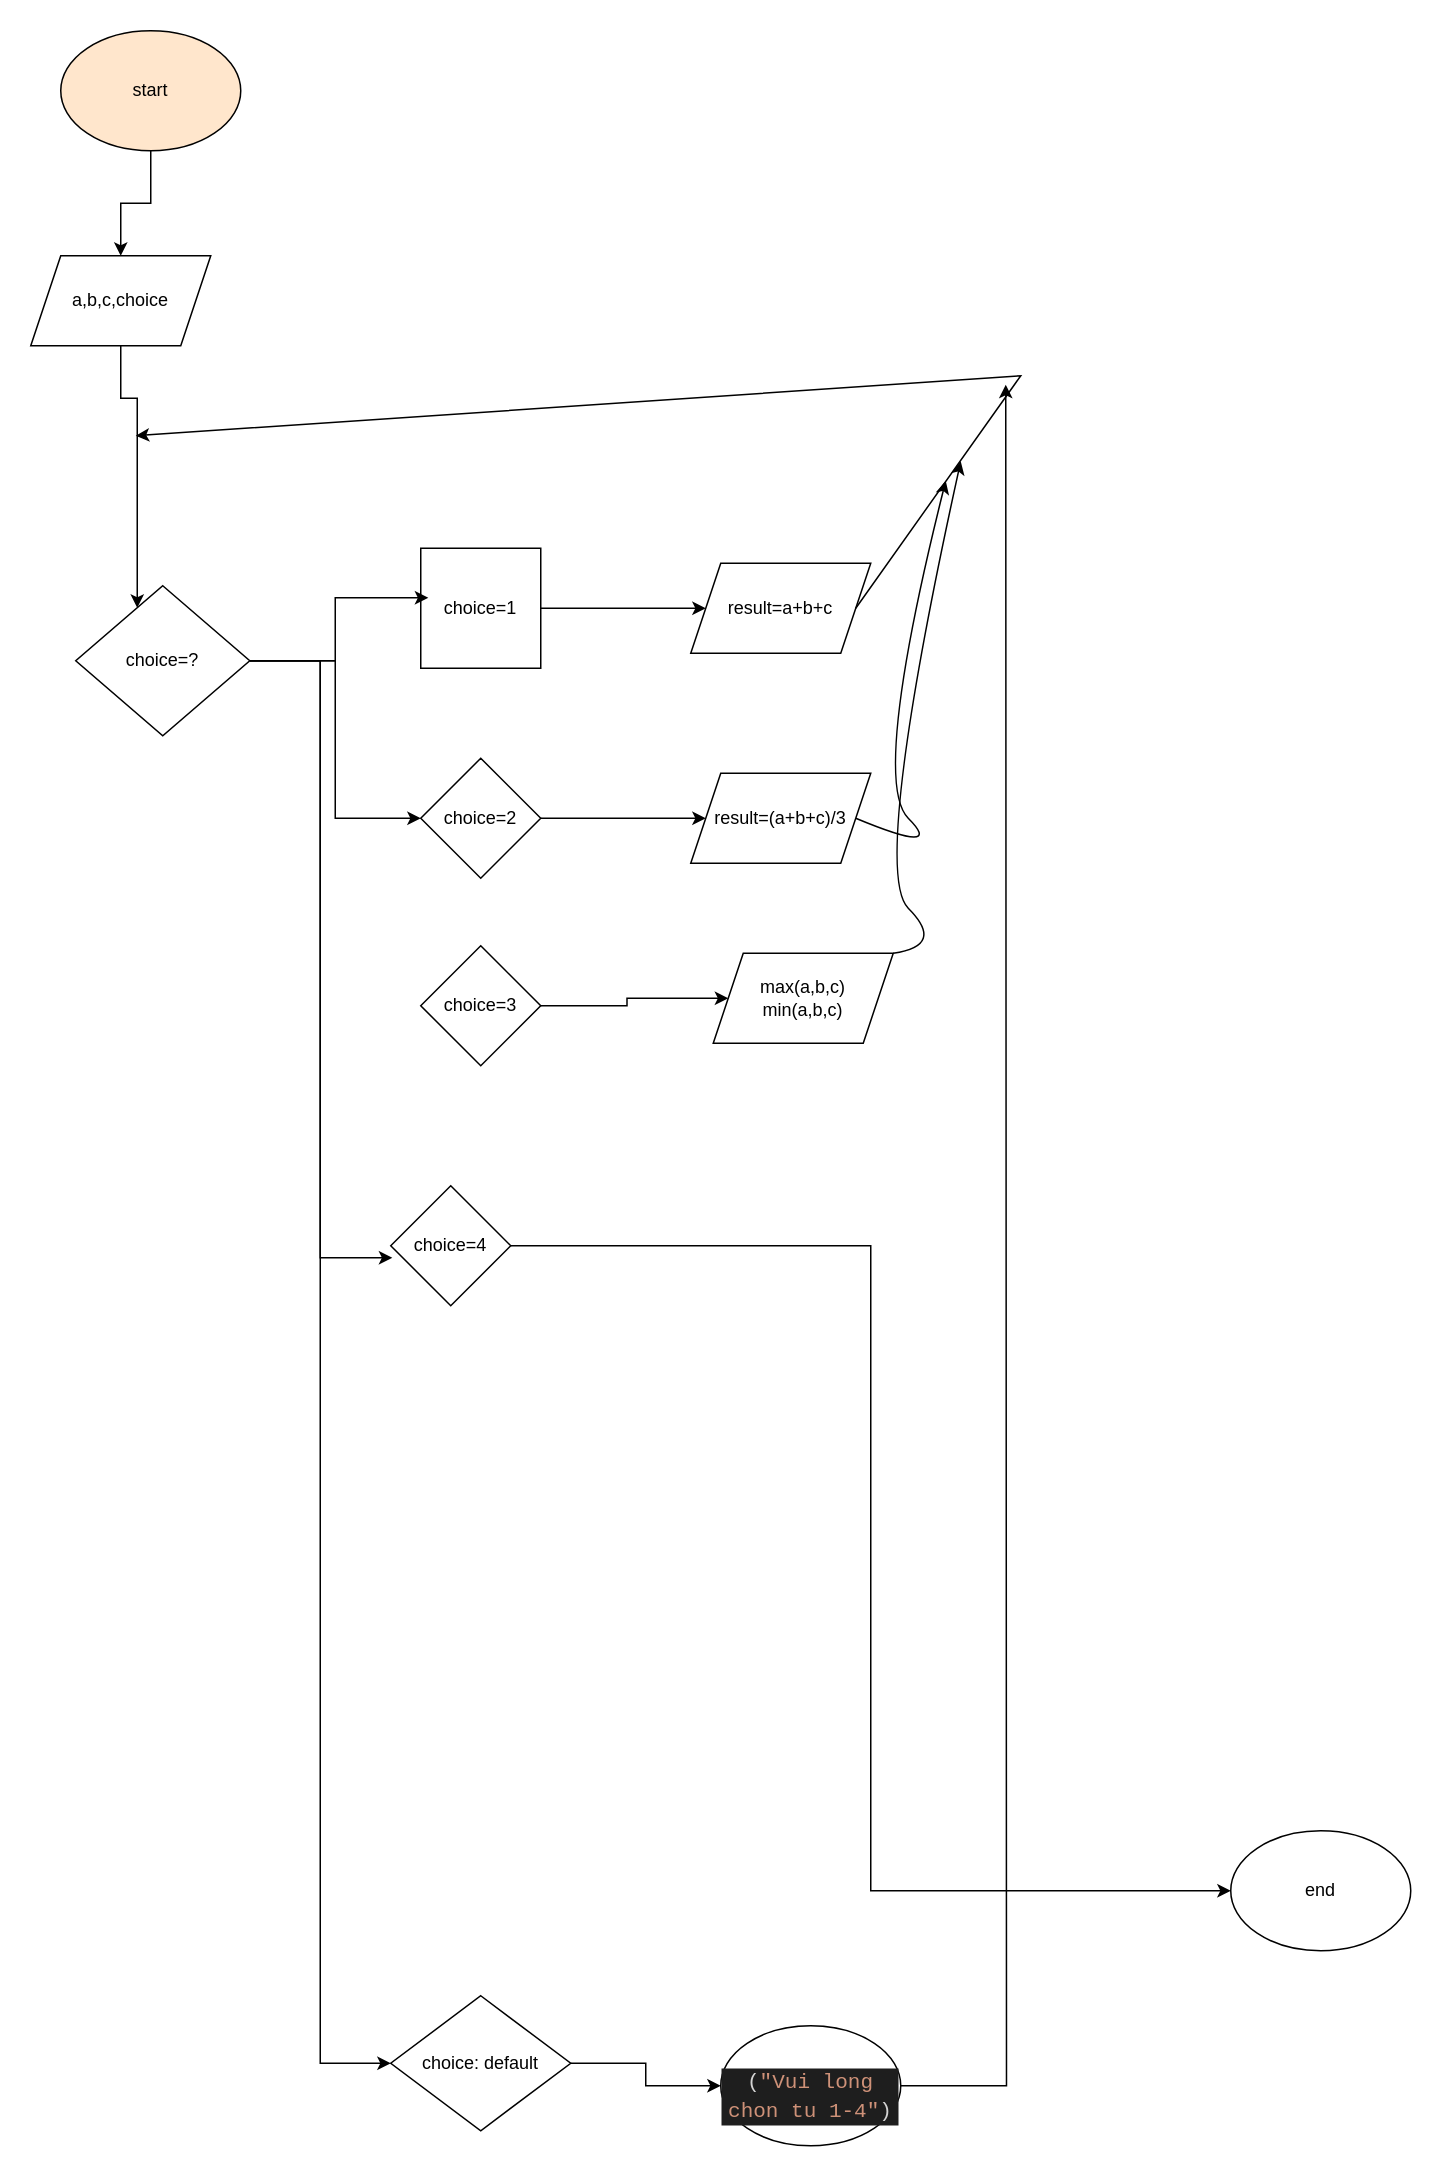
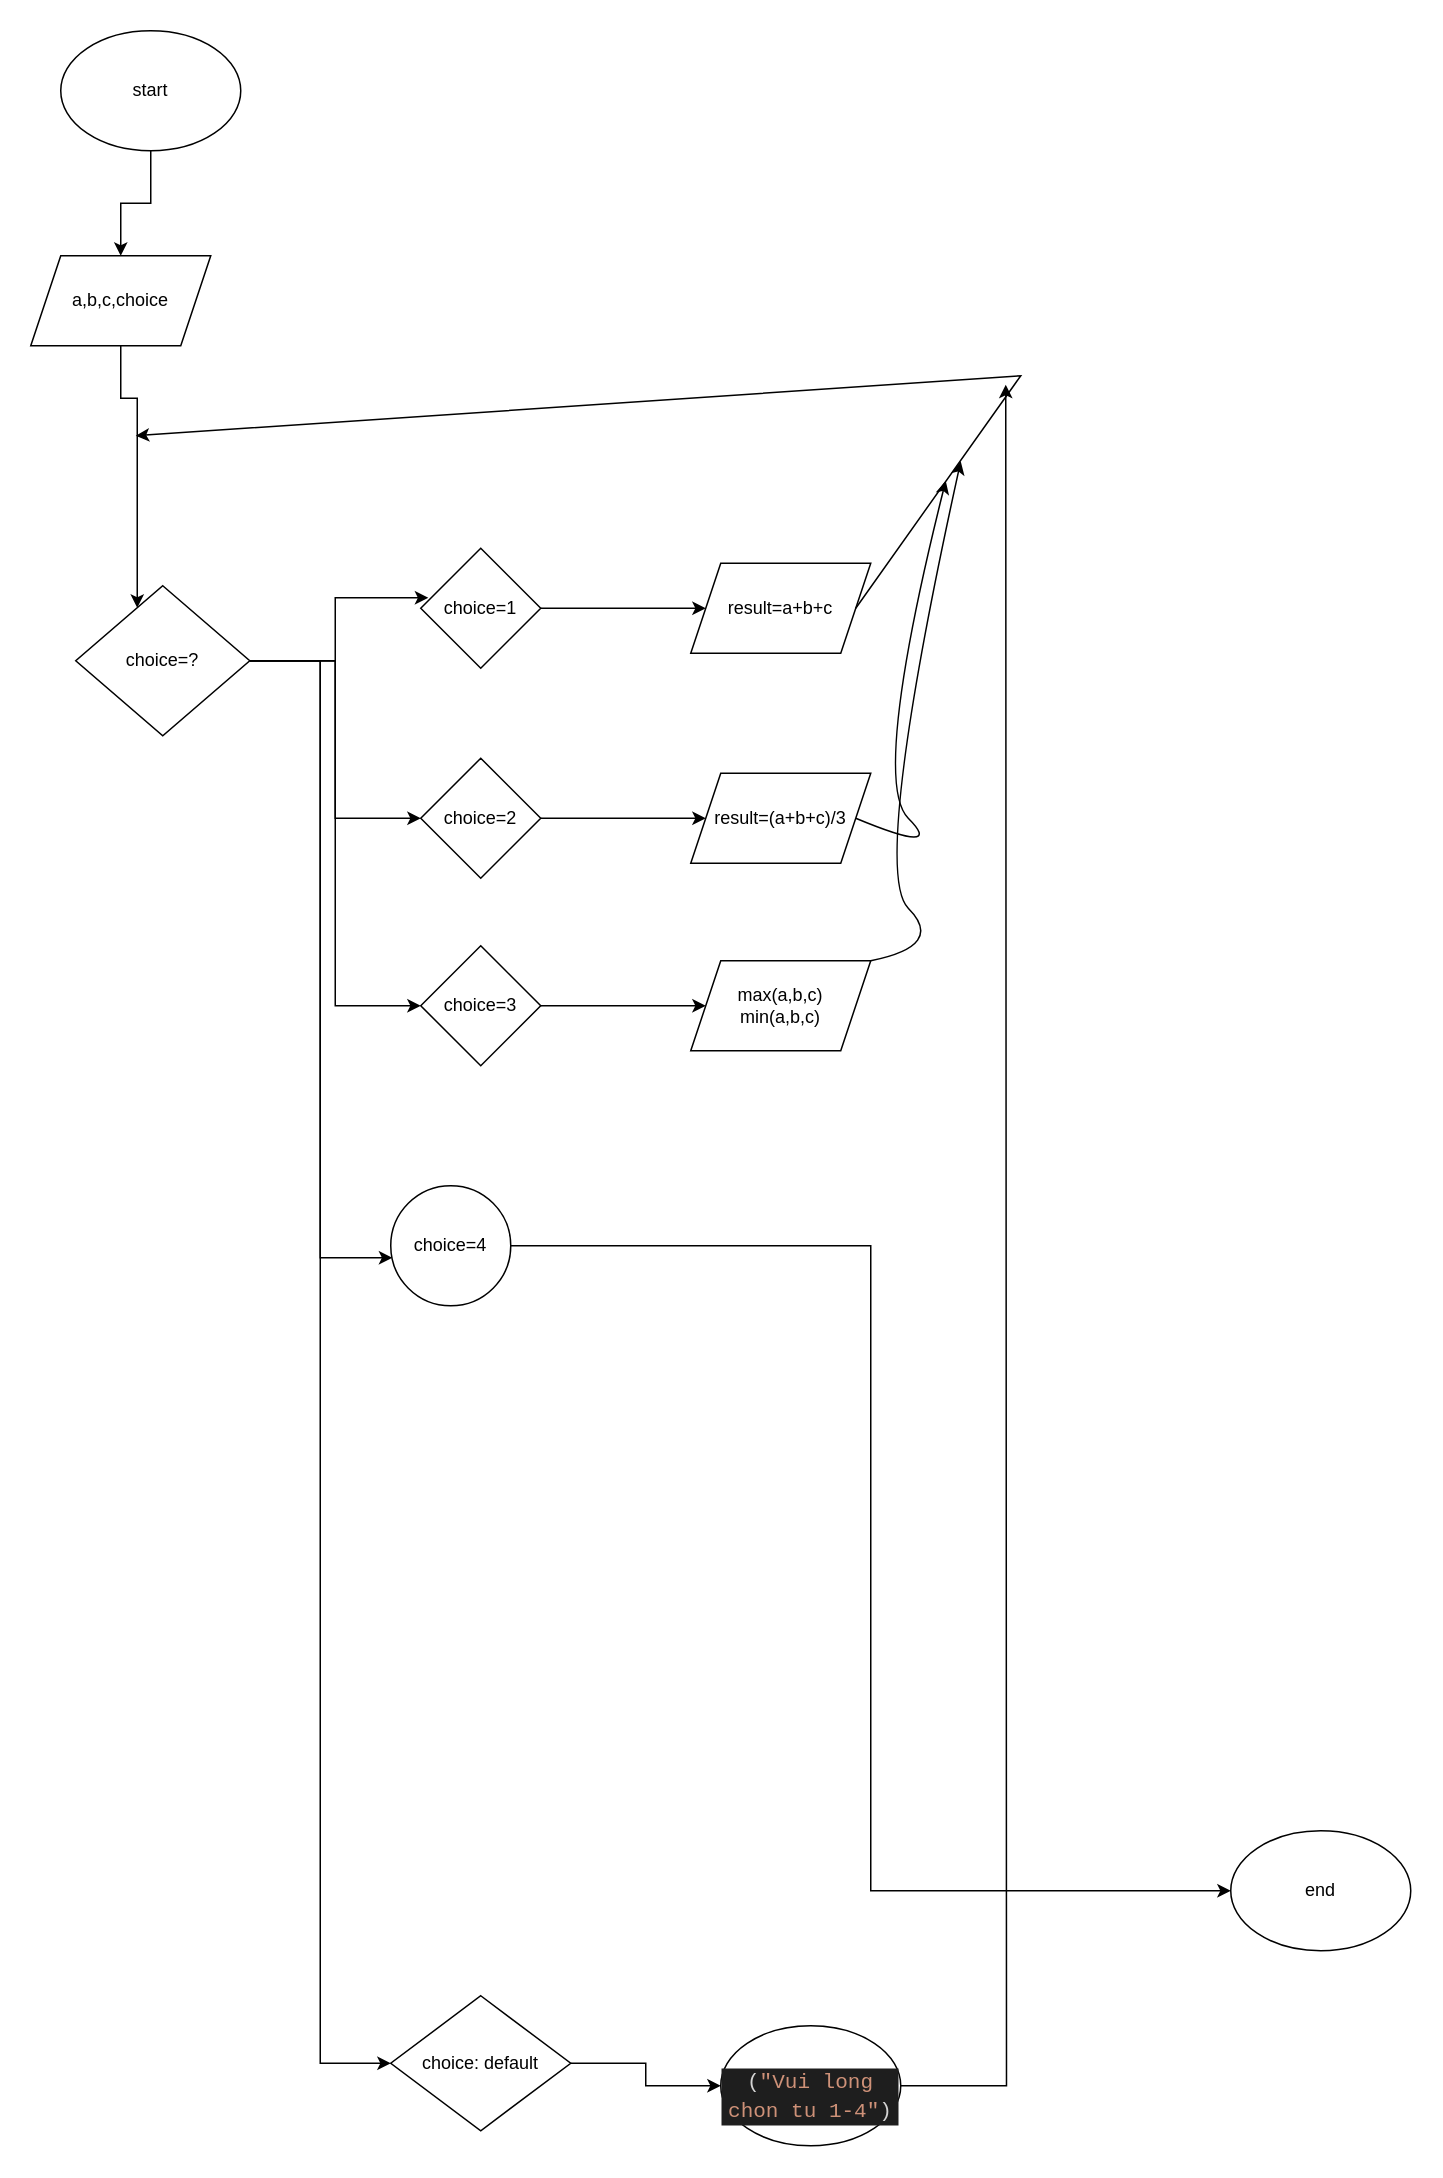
  <mxCell id="0" />
  <mxCell id="1" parent="0" />
  <mxCell id="2" style="edgeStyle=orthogonalEdgeStyle;rounded=0;orthogonalLoop=1;jettySize=auto;html=1;entryX=0.5;entryY=0;entryDx=0;entryDy=0;" parent="1" source="3" target="6" edge="1"><mxGeometry relative="1" as="geometry"><mxPoint x="110" y="160" as="targetPoint" /></mxGeometry></mxCell>
- <mxCell id="3" value="start" style="ellipse;whiteSpace=wrap;html=1;fillColor=#ffe6cc;" parent="1" vertex="1"><mxGeometry x="40" y="20" width="120" height="80" as="geometry" /></mxCell>
+ <mxCell id="3" value="start" style="ellipse;whiteSpace=wrap;html=1;" parent="1" vertex="1"><mxGeometry x="40" y="20" width="120" height="80" as="geometry" /></mxCell>
  <mxCell id="4" value="end" style="ellipse;whiteSpace=wrap;html=1;" parent="1" vertex="1"><mxGeometry x="820" y="1220" width="120" height="80" as="geometry" /></mxCell>
  <mxCell id="5" style="edgeStyle=orthogonalEdgeStyle;rounded=0;orthogonalLoop=1;jettySize=auto;html=1;" parent="1" source="6" target="10" edge="1"><mxGeometry relative="1" as="geometry"><mxPoint x="90" y="300" as="targetPoint" /><Array as="points"><mxPoint x="80" y="265" /><mxPoint x="91" y="265" /></Array></mxGeometry></mxCell>
  <mxCell id="6" value="a,b,c,choice" style="shape=parallelogram;perimeter=parallelogramPerimeter;whiteSpace=wrap;html=1;fixedSize=1;" parent="1" vertex="1"><mxGeometry x="20" y="170" width="120" height="60" as="geometry" /></mxCell>
  <mxCell id="7" style="edgeStyle=orthogonalEdgeStyle;rounded=0;orthogonalLoop=1;jettySize=auto;html=1;entryX=0;entryY=0.5;entryDx=0;entryDy=0;" parent="1" source="10" target="16" edge="1"><mxGeometry relative="1" as="geometry" /></mxCell>
+ <mxCell id="8" style="edgeStyle=orthogonalEdgeStyle;rounded=0;orthogonalLoop=1;jettySize=auto;html=1;entryX=0;entryY=0.5;entryDx=0;entryDy=0;" parent="1" source="10" target="19" edge="1"><mxGeometry relative="1" as="geometry" /></mxCell>
  <mxCell id="9" style="edgeStyle=orthogonalEdgeStyle;rounded=0;orthogonalLoop=1;jettySize=auto;html=1;entryX=0;entryY=0.5;entryDx=0;entryDy=0;" parent="1" source="10" target="24" edge="1"><mxGeometry relative="1" as="geometry" /></mxCell>
  <mxCell id="10" value="choice=?" style="rhombus;whiteSpace=wrap;html=1;" parent="1" vertex="1"><mxGeometry x="50" y="390" width="116" height="100" as="geometry" /></mxCell>
  <mxCell id="11" style="edgeStyle=orthogonalEdgeStyle;rounded=0;orthogonalLoop=1;jettySize=auto;html=1;" parent="1" source="12" target="14" edge="1"><mxGeometry relative="1" as="geometry" /></mxCell>
- <mxCell id="12" value="choice=1" style="whiteSpace=wrap;html=1;rounded=0;" parent="1" vertex="1"><mxGeometry x="280" y="365" width="80" height="80" as="geometry" /></mxCell>
+ <mxCell id="12" value="choice=1" style="rhombus;whiteSpace=wrap;html=1;" parent="1" vertex="1"><mxGeometry x="280" y="365" width="80" height="80" as="geometry" /></mxCell>
  <mxCell id="13" style="edgeStyle=orthogonalEdgeStyle;rounded=0;orthogonalLoop=1;jettySize=auto;html=1;entryX=0.063;entryY=0.413;entryDx=0;entryDy=0;entryPerimeter=0;" parent="1" source="10" target="12" edge="1"><mxGeometry relative="1" as="geometry" /></mxCell>
  <mxCell id="14" value="result=a+b+c" style="shape=parallelogram;perimeter=parallelogramPerimeter;whiteSpace=wrap;html=1;fixedSize=1;" parent="1" vertex="1"><mxGeometry x="460" y="375" width="120" height="60" as="geometry" /></mxCell>
  <mxCell id="15" style="edgeStyle=orthogonalEdgeStyle;rounded=0;orthogonalLoop=1;jettySize=auto;html=1;" parent="1" source="16" target="17" edge="1"><mxGeometry relative="1" as="geometry" /></mxCell>
  <mxCell id="16" value="choice=2" style="rhombus;whiteSpace=wrap;html=1;" parent="1" vertex="1"><mxGeometry x="280" y="505" width="80" height="80" as="geometry" /></mxCell>
  <mxCell id="17" value="result=(a+b+c)/3" style="shape=parallelogram;perimeter=parallelogramPerimeter;whiteSpace=wrap;html=1;fixedSize=1;" parent="1" vertex="1"><mxGeometry x="460" y="515" width="120" height="60" as="geometry" /></mxCell>
  <mxCell id="18" style="edgeStyle=orthogonalEdgeStyle;rounded=0;orthogonalLoop=1;jettySize=auto;html=1;" parent="1" source="19" target="20" edge="1"><mxGeometry relative="1" as="geometry" /></mxCell>
  <mxCell id="19" value="choice=3" style="rhombus;whiteSpace=wrap;html=1;" parent="1" vertex="1"><mxGeometry x="280" y="630" width="80" height="80" as="geometry" /></mxCell>
- <mxCell id="20" value="&lt;div&gt;max(a,b,c)&lt;/div&gt;&lt;div&gt;min(a,b,c)&lt;br&gt;&lt;/div&gt;" style="shape=parallelogram;perimeter=parallelogramPerimeter;whiteSpace=wrap;html=1;fixedSize=1;" parent="1" vertex="1"><mxGeometry x="475" y="635" width="120" height="60" as="geometry" /></mxCell>
+ <mxCell id="20" value="&lt;div&gt;max(a,b,c)&lt;/div&gt;&lt;div&gt;min(a,b,c)&lt;br&gt;&lt;/div&gt;" style="shape=parallelogram;perimeter=parallelogramPerimeter;whiteSpace=wrap;html=1;fixedSize=1;" parent="1" vertex="1"><mxGeometry x="460" y="640" width="120" height="60" as="geometry" /></mxCell>
  <mxCell id="21" style="edgeStyle=orthogonalEdgeStyle;rounded=0;orthogonalLoop=1;jettySize=auto;html=1;entryX=0;entryY=0.5;entryDx=0;entryDy=0;" parent="1" source="22" target="4" edge="1"><mxGeometry relative="1" as="geometry"><mxPoint x="460" y="1250" as="targetPoint" /></mxGeometry></mxCell>
- <mxCell id="22" value="choice=4" style="rhombus;whiteSpace=wrap;html=1;" parent="1" vertex="1"><mxGeometry x="260" y="790" width="80" height="80" as="geometry" /></mxCell>
+ <mxCell id="22" value="choice=4" style="ellipse;whiteSpace=wrap;html=1;" parent="1" vertex="1"><mxGeometry x="260" y="790" width="80" height="80" as="geometry" /></mxCell>
  <mxCell id="23" style="edgeStyle=orthogonalEdgeStyle;rounded=0;orthogonalLoop=1;jettySize=auto;html=1;entryX=0;entryY=0.5;entryDx=0;entryDy=0;" parent="1" source="24" target="26" edge="1"><mxGeometry relative="1" as="geometry"><mxPoint x="460" y="1370" as="targetPoint" /></mxGeometry></mxCell>
  <mxCell id="24" value="choice: default" style="rhombus;whiteSpace=wrap;html=1;" parent="1" vertex="1"><mxGeometry x="260" y="1330" width="120" height="90" as="geometry" /></mxCell>
  <mxCell id="25" style="edgeStyle=orthogonalEdgeStyle;rounded=0;orthogonalLoop=1;jettySize=auto;html=1;" parent="1" source="26" edge="1"><mxGeometry relative="1" as="geometry"><mxPoint x="670" y="256" as="targetPoint" /></mxGeometry></mxCell>
  <mxCell id="26" value="&lt;br&gt;&lt;div style=&quot;color: rgb(212, 212, 212); background-color: rgb(30, 30, 30); font-family: Consolas, &amp;quot;Courier New&amp;quot;, monospace; font-weight: normal; font-size: 14px; line-height: 19px;&quot;&gt;&lt;div&gt;&lt;span style=&quot;color: #d4d4d4;&quot;&gt;(&lt;/span&gt;&lt;span style=&quot;color: #ce9178;&quot;&gt;&quot;Vui long chon tu 1-4&quot;&lt;/span&gt;&lt;span style=&quot;color: #d4d4d4;&quot;&gt;)&lt;/span&gt;&lt;/div&gt;&lt;/div&gt;" style="ellipse;whiteSpace=wrap;html=1;" parent="1" vertex="1"><mxGeometry x="480" y="1350" width="120" height="80" as="geometry" /></mxCell>
  <mxCell id="27" value="" style="endArrow=classic;html=1;rounded=0;exitX=1;exitY=0.5;exitDx=0;exitDy=0;" parent="1" source="14" edge="1"><mxGeometry width="50" height="50" relative="1" as="geometry"><mxPoint x="240" y="390" as="sourcePoint" /><mxPoint x="90" y="290" as="targetPoint" /><Array as="points"><mxPoint x="680" y="250" /></Array></mxGeometry></mxCell>
  <mxCell id="28" value="" style="curved=1;endArrow=classic;html=1;rounded=0;exitX=1;exitY=0.5;exitDx=0;exitDy=0;" parent="1" source="17" edge="1"><mxGeometry width="50" height="50" relative="1" as="geometry"><mxPoint x="580" y="570" as="sourcePoint" /><mxPoint x="630" y="320" as="targetPoint" /><Array as="points"><mxPoint x="630" y="570" /><mxPoint x="580" y="520" /></Array></mxGeometry></mxCell>
  <mxCell id="29" value="" style="curved=1;endArrow=classic;html=1;rounded=0;exitX=1;exitY=0;exitDx=0;exitDy=0;" parent="1" source="20" edge="1"><mxGeometry width="50" height="50" relative="1" as="geometry"><mxPoint x="580" y="630" as="sourcePoint" /><mxPoint x="640" y="307" as="targetPoint" /><Array as="points"><mxPoint x="630" y="630" /><mxPoint x="580" y="580" /></Array></mxGeometry></mxCell>
  <mxCell id="30" style="edgeStyle=orthogonalEdgeStyle;rounded=0;orthogonalLoop=1;jettySize=auto;html=1;entryX=0.013;entryY=0.6;entryDx=0;entryDy=0;entryPerimeter=0;" edge="1" parent="1" source="10" target="22"><mxGeometry relative="1" as="geometry" /></mxCell>
